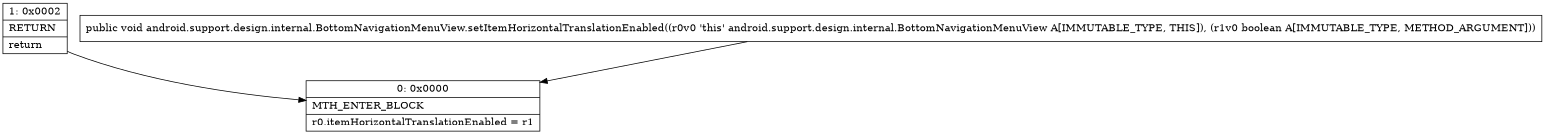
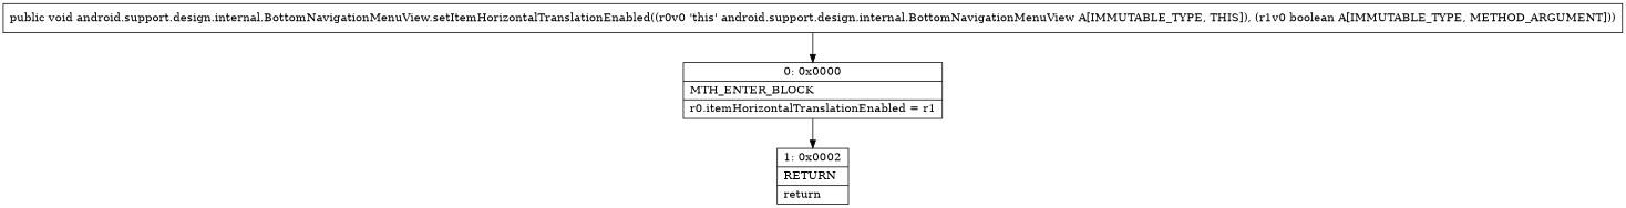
  digraph {
    node [shape=record]
    n1 [label="{0\:\ 0x0000|MTH_ENTER_BLOCK\l|r0.itemHorizontalTranslationEnabled = r1\l}"]
    n2 [label="{1\:\ 0x0002|RETURN\l|return\l}"]
    n3 [label="{public void android.support.design.internal.BottomNavigationMenuView.setItemHorizontalTranslationEnabled((r0v0 'this' android.support.design.internal.BottomNavigationMenuView A[IMMUTABLE_TYPE, THIS]), (r1v0 boolean A[IMMUTABLE_TYPE, METHOD_ARGUMENT])) }"]
-   n2 -> n1
+   n1 -> n2
    n3 -> n1
  }
